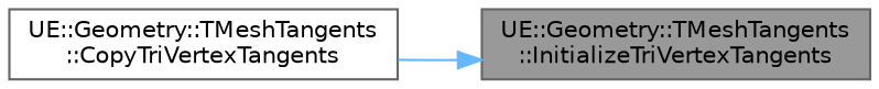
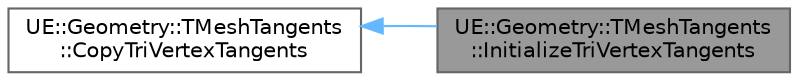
  digraph {
    rankdir=RL
    node [fontname=Helvetica fontsize=10 shape=box style=filled]
    n1 [color=gray40 fillcolor=grey60 fontcolor=black height=0.2 label="UE::Geometry::TMeshTangents\l::InitializeTriVertexTangents" width=0.4]
    n2 [color=grey40 fillcolor=white height=0.2 label="UE::Geometry::TMeshTangents\l::CopyTriVertexTangents" width=0.4]
-   n1 -> n2 [color=steelblue1 dir=back fontname=Helvetica fontsize=10 labelfontname=Helvetica labelfontsize=10 style=solid]
+   n2 -> n1 [color=steelblue1 dir=back fontname=Helvetica fontsize=10 labelfontname=Helvetica labelfontsize=10 style=solid]
  }
